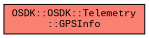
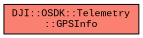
  digraph {
    rankdir=LR
    fontname="Liberation Mono"
-   n1 [color=black fillcolor=salmon fontname="Liberation Mono" fontsize=10 height=0.2 label="OSDK::OSDK::Telemetry\l::GPSInfo" shape=record style=filled width=0.4]
+   n1 [color=black fillcolor=salmon fontname="Liberation Mono" fontsize=10 height=0.2 label="DJI::OSDK::Telemetry\l::GPSInfo" shape=record style=filled width=0.4]
  }
